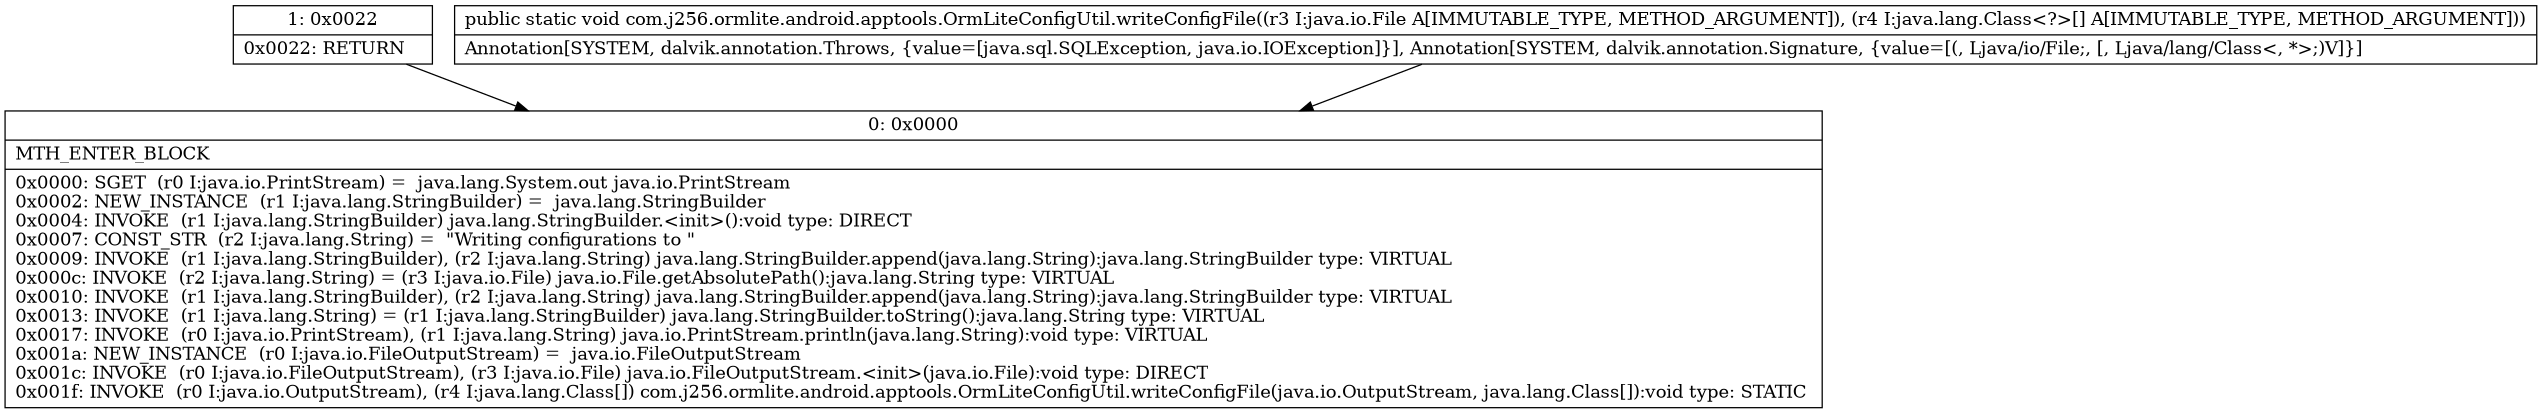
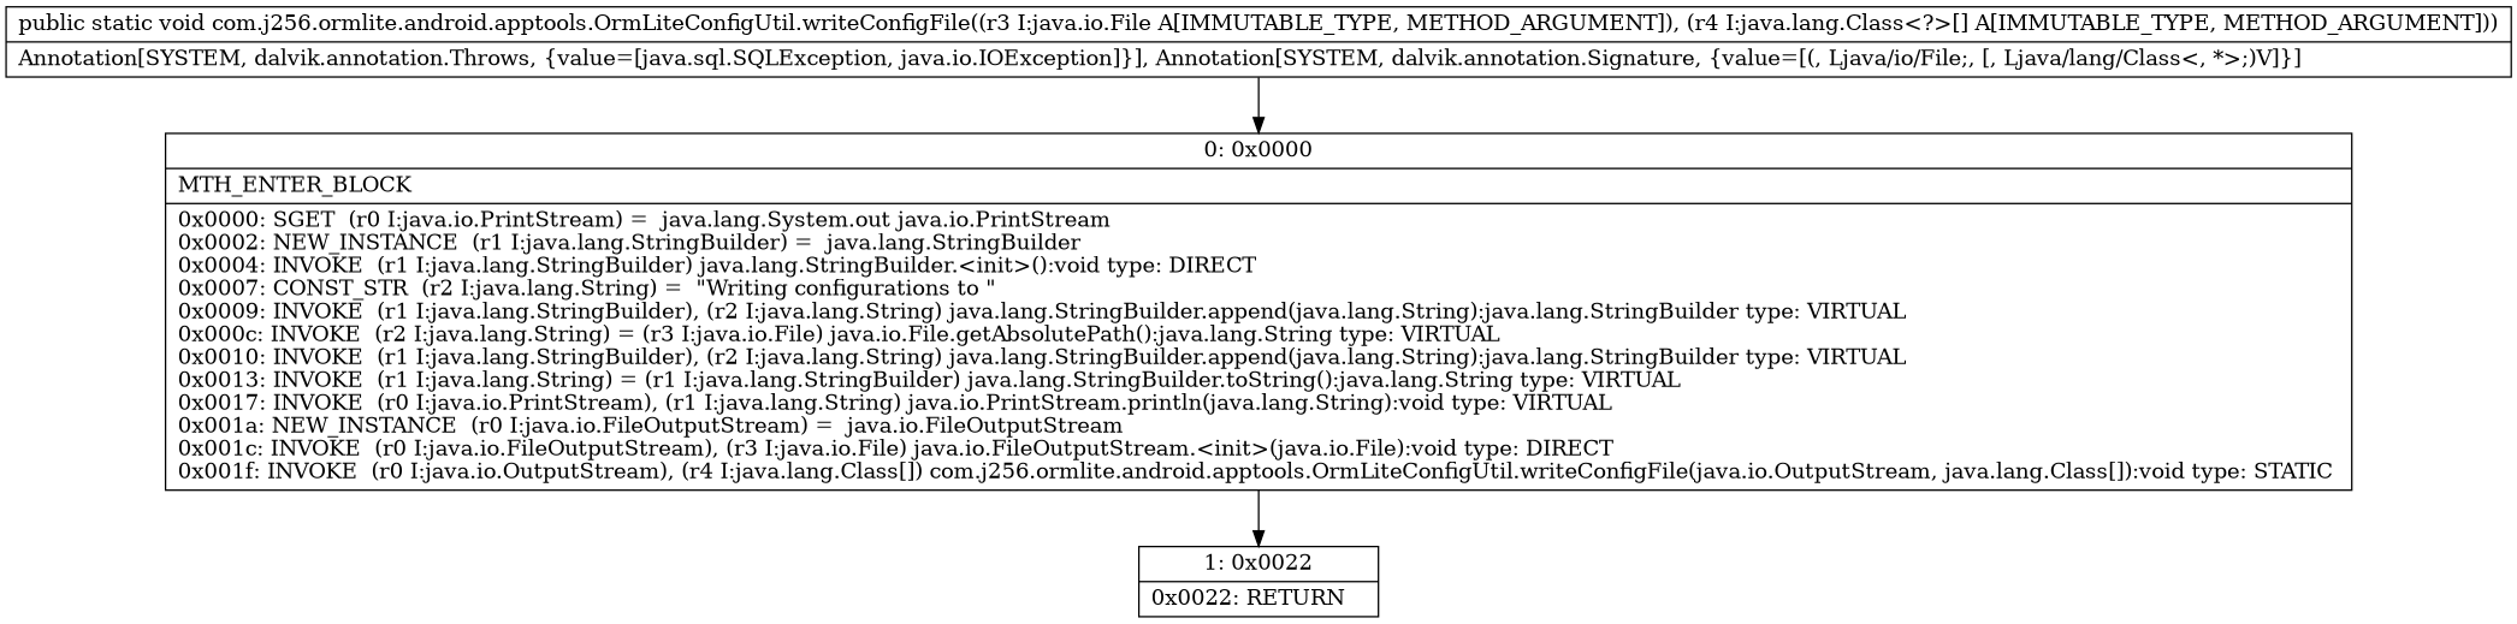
  digraph {
    node [shape=record]
    n1 [label="{0\:\ 0x0000|MTH_ENTER_BLOCK\l|0x0000: SGET  (r0 I:java.io.PrintStream) =  java.lang.System.out java.io.PrintStream \l0x0002: NEW_INSTANCE  (r1 I:java.lang.StringBuilder) =  java.lang.StringBuilder \l0x0004: INVOKE  (r1 I:java.lang.StringBuilder) java.lang.StringBuilder.\<init\>():void type: DIRECT \l0x0007: CONST_STR  (r2 I:java.lang.String) =  \"Writing configurations to \" \l0x0009: INVOKE  (r1 I:java.lang.StringBuilder), (r2 I:java.lang.String) java.lang.StringBuilder.append(java.lang.String):java.lang.StringBuilder type: VIRTUAL \l0x000c: INVOKE  (r2 I:java.lang.String) = (r3 I:java.io.File) java.io.File.getAbsolutePath():java.lang.String type: VIRTUAL \l0x0010: INVOKE  (r1 I:java.lang.StringBuilder), (r2 I:java.lang.String) java.lang.StringBuilder.append(java.lang.String):java.lang.StringBuilder type: VIRTUAL \l0x0013: INVOKE  (r1 I:java.lang.String) = (r1 I:java.lang.StringBuilder) java.lang.StringBuilder.toString():java.lang.String type: VIRTUAL \l0x0017: INVOKE  (r0 I:java.io.PrintStream), (r1 I:java.lang.String) java.io.PrintStream.println(java.lang.String):void type: VIRTUAL \l0x001a: NEW_INSTANCE  (r0 I:java.io.FileOutputStream) =  java.io.FileOutputStream \l0x001c: INVOKE  (r0 I:java.io.FileOutputStream), (r3 I:java.io.File) java.io.FileOutputStream.\<init\>(java.io.File):void type: DIRECT \l0x001f: INVOKE  (r0 I:java.io.OutputStream), (r4 I:java.lang.Class[]) com.j256.ormlite.android.apptools.OrmLiteConfigUtil.writeConfigFile(java.io.OutputStream, java.lang.Class[]):void type: STATIC \l}"]
    n2 [label="{1\:\ 0x0022|0x0022: RETURN   \l}"]
    n3 [label="{public static void com.j256.ormlite.android.apptools.OrmLiteConfigUtil.writeConfigFile((r3 I:java.io.File A[IMMUTABLE_TYPE, METHOD_ARGUMENT]), (r4 I:java.lang.Class\<?\>[] A[IMMUTABLE_TYPE, METHOD_ARGUMENT]))  | Annotation[SYSTEM, dalvik.annotation.Throws, \{value=[java.sql.SQLException, java.io.IOException]\}], Annotation[SYSTEM, dalvik.annotation.Signature, \{value=[(, Ljava\/io\/File;, [, Ljava\/lang\/Class\<, *\>;)V]\}]\l}"]
-   n2 -> n1
+   n1 -> n2
    n3 -> n1
  }
